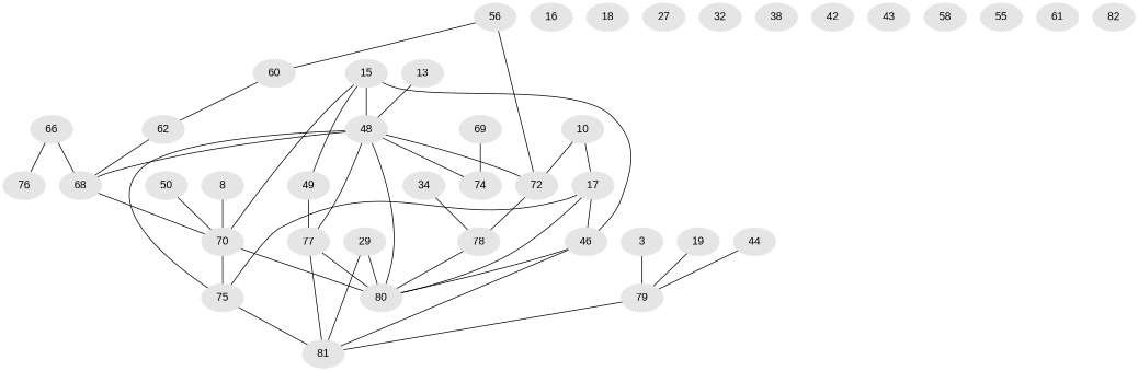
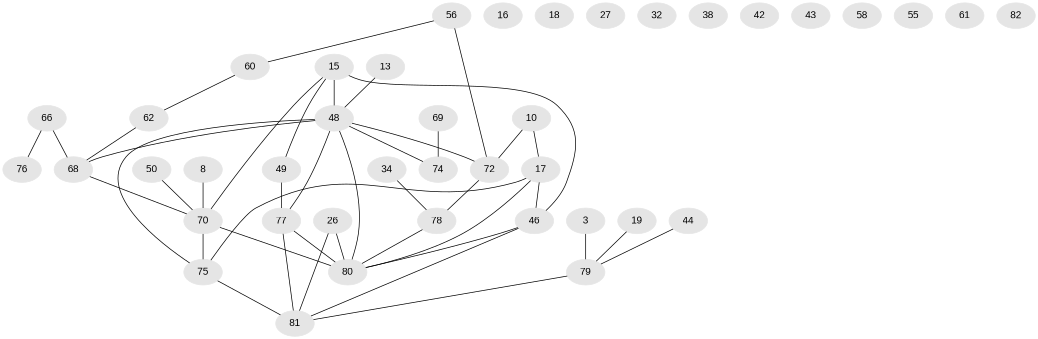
  graph {
    fontname="Liberation Sans"
    node [color=gray90 fontname="Liberation Sans" style=filled]
    edge [fontname="Liberation Sans"]
    79 [super="+7"]
    81 [super="+63+73+65"]
    3
    70 [super="+24+67"]
    75 [super="+45+30"]
    80 [super="+71"]
    8
    10
    17
    72 [super="+32"]
    46 [super="+23"]
    78
    48 [super="+35+11"]
    68 [super="+57+64"]
    74 [super="+39"]
    77 [super="+9+52+59"]
    13
    15
    49
    16
    18
    19
-   26 [label=29]
+   26
    27
    34
    n26 [label=32]
    38
    42
    43 [super="+31"]
    44
    50
    n32 [label=58 super="+47"]
    55
    56
    60
    62
    61
    66
    76
    69
    82
    79 -- 81 [weight=2]
    3 -- 79
    70 -- 75
    70 -- 80 [weight=3]
    75 -- 81
    8 -- 70
    10 -- 17
    10 -- 72
    17 -- 75
    17 -- 80
    17 -- 46 [weight=2]
    72 -- 78 [weight=2]
    46 -- 81
    46 -- 80
    78 -- 80
    48 -- 75 [weight=2]
    48 -- 80
    48 -- 72
    48 -- 68
    48 -- 74 [weight=2]
    48 -- 77
    68 -- 70 [weight=2]
    77 -- 81 [weight=3]
    77 -- 80 [weight=3]
    13 -- 48
    15 -- 70
    15 -- 46 [weight=2]
    15 -- 48 [weight=3]
    15 -- 49
    49 -- 77 [weight=2]
    19 -- 79
    26 -- 81
    26 -- 80
    34 -- 78
    44 -- 79
    50 -- 70
    56 -- 72
    56 -- 60
    60 -- 62
    62 -- 68
    66 -- 68
    66 -- 76
    69 -- 74
  }
